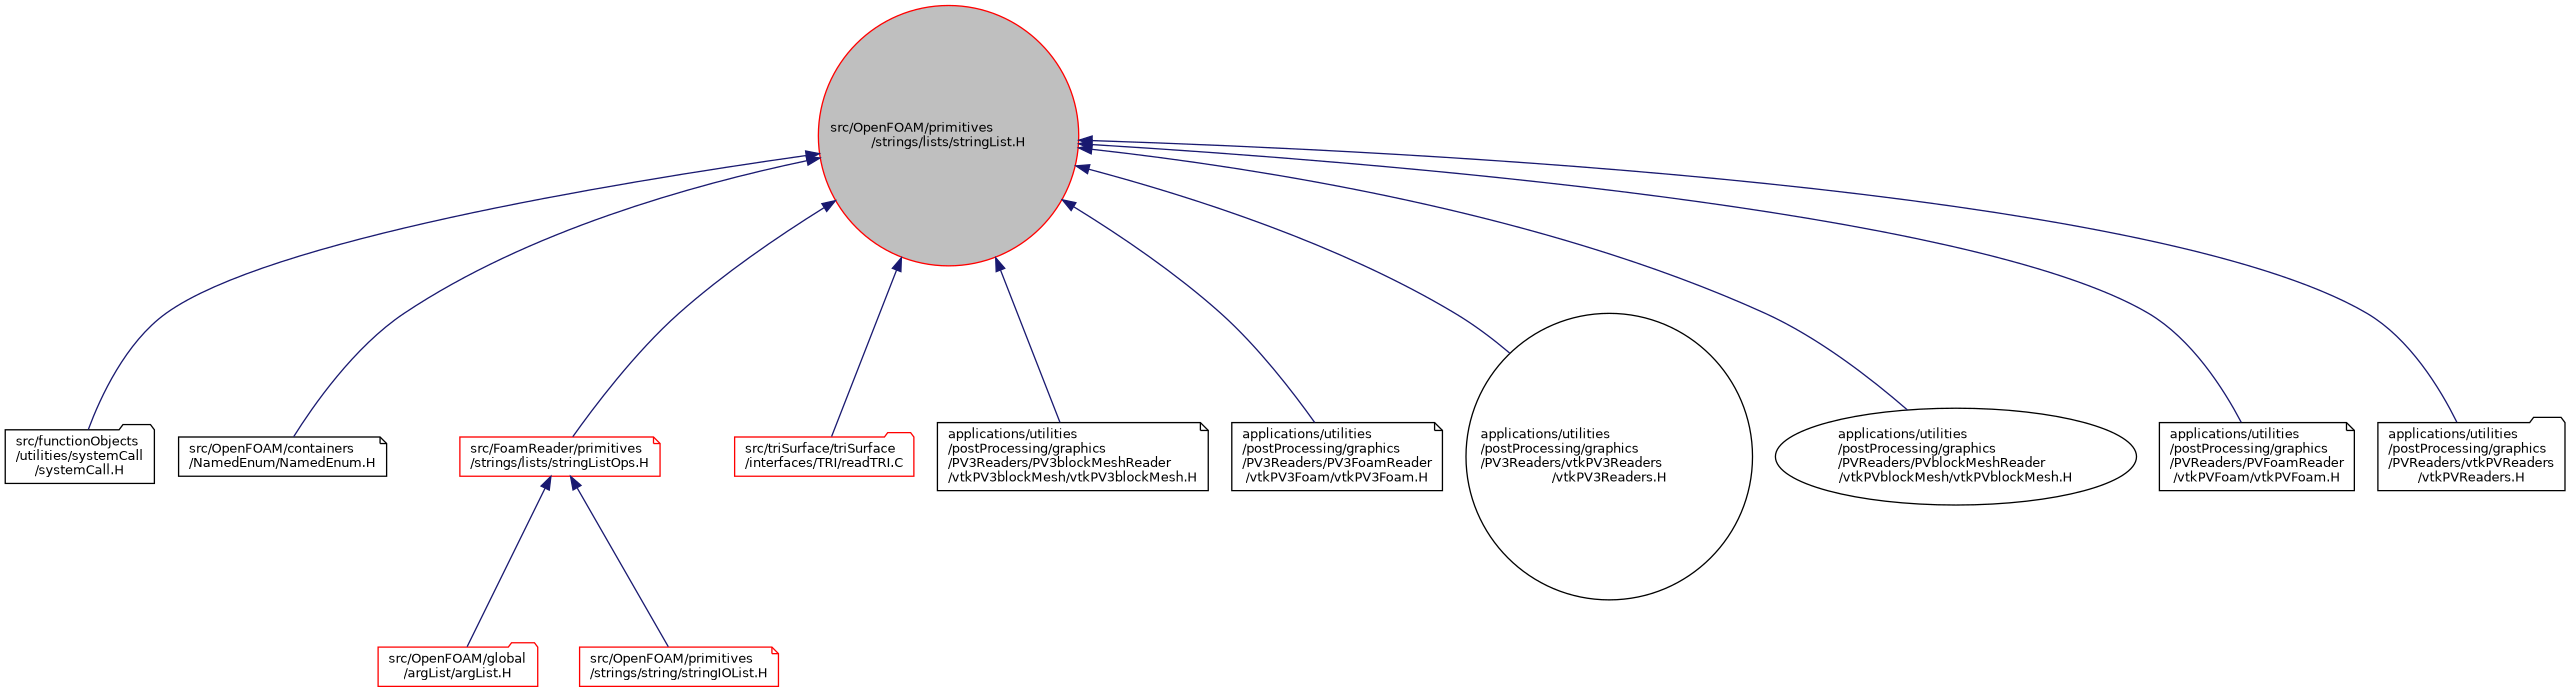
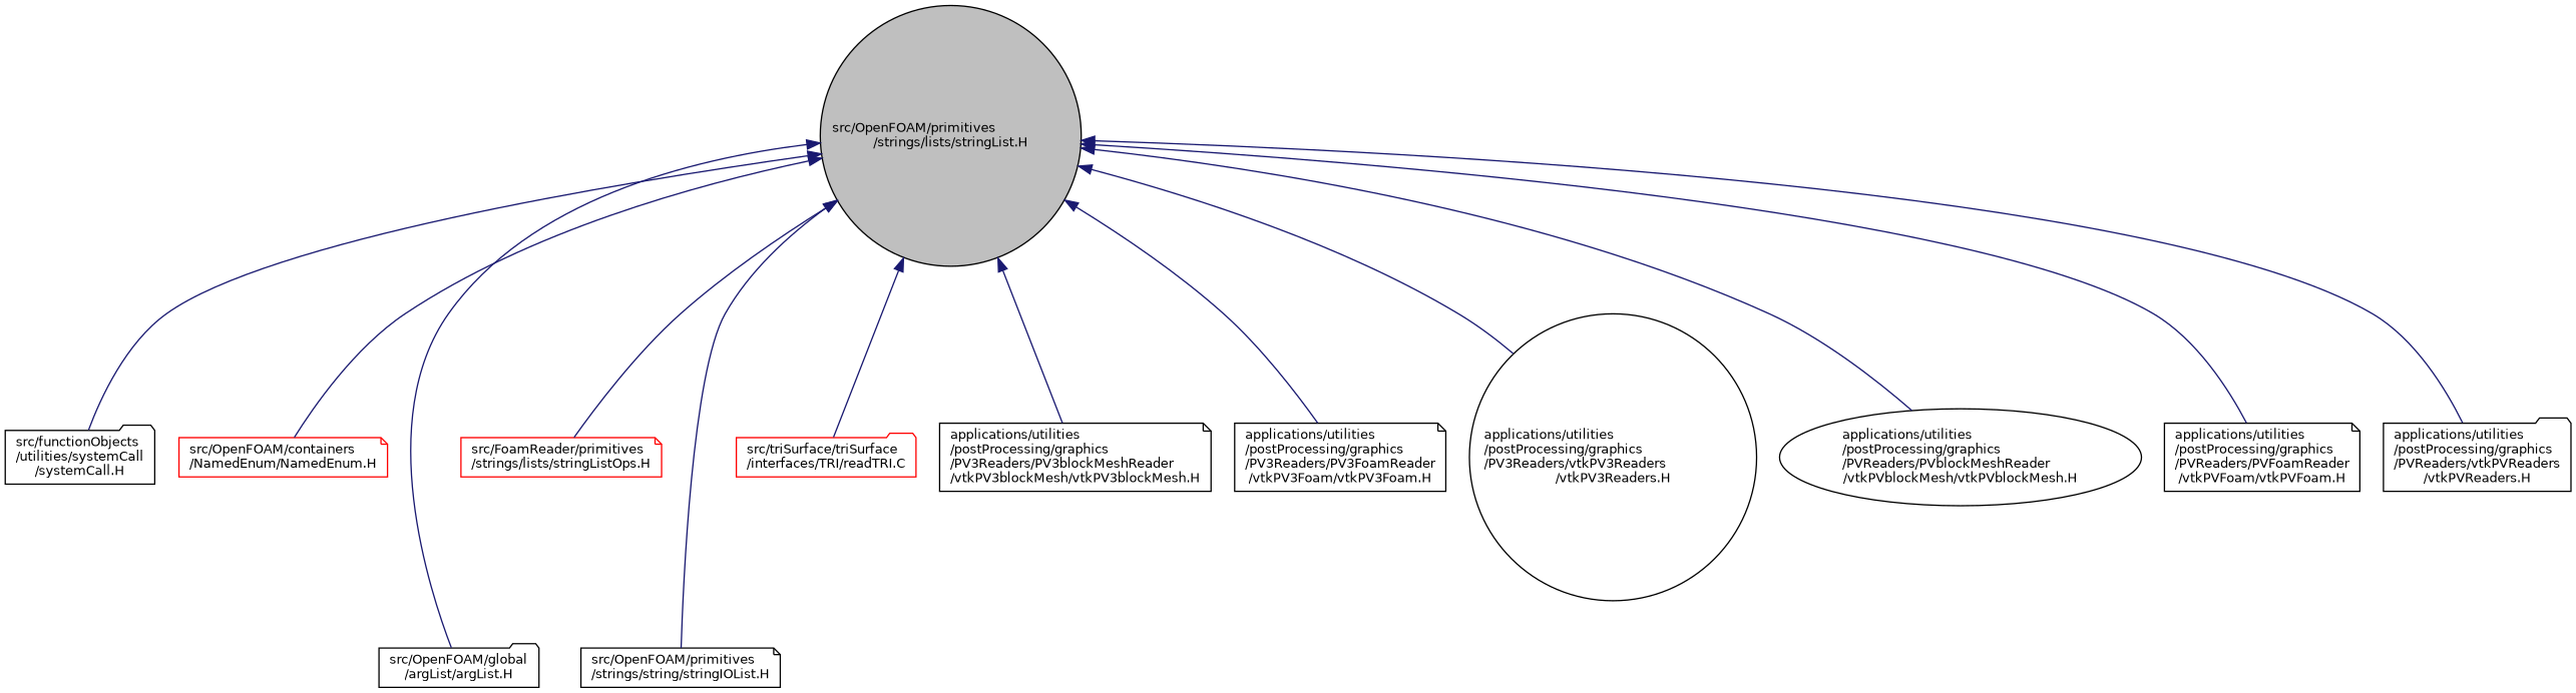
  digraph {
    node [color=black fontname=Helvetica fontsize=10 shape=note]
    edge [color=midnightblue dir=back fontname=Helvetica fontsize=10 labelfontname=Helvetica labelfontsize=10 style=solid]
-   n1 [color=red fillcolor=grey75 fontcolor=black height=0.2 label="src/OpenFOAM/primitives\l/strings/lists/stringList.H" shape=circle style=filled width=0.4]
+   n1 [fillcolor=grey75 fontcolor=black height=0.2 label="src/OpenFOAM/primitives\l/strings/lists/stringList.H" shape=circle style=filled width=0.4]
    n2 [height=0.2 label="src/functionObjects\l/utilities/systemCall\l/systemCall.H" shape=folder width=0.4]
-   n3 [height=0.2 label="src/OpenFOAM/containers\l/NamedEnum/NamedEnum.H" width=0.4]
-   n4 [color=red height=0.2 label="src/OpenFOAM/global\l/argList/argList.H" shape=folder width=0.4]
+   n3 [color=red height=0.2 label="src/OpenFOAM/containers\l/NamedEnum/NamedEnum.H" width=0.4]
+   n4 [height=0.2 label="src/OpenFOAM/global\l/argList/argList.H" shape=folder width=0.4]
    n5 [color=red height=0.2 label="src/FoamReader/primitives\l/strings/lists/stringListOps.H" width=0.4]
-   n6 [color=red height=0.2 label="src/OpenFOAM/primitives\l/strings/string/stringIOList.H" width=0.4]
+   n6 [height=0.2 label="src/OpenFOAM/primitives\l/strings/string/stringIOList.H" width=0.4]
    n7 [color=red height=0.2 label="src/triSurface/triSurface\l/interfaces/TRI/readTRI.C" shape=folder width=0.4]
    n8 [height=0.2 label="applications/utilities\l/postProcessing/graphics\l/PV3Readers/PV3blockMeshReader\l/vtkPV3blockMesh/vtkPV3blockMesh.H" width=0.4]
    n9 [height=0.2 label="applications/utilities\l/postProcessing/graphics\l/PV3Readers/PV3FoamReader\l/vtkPV3Foam/vtkPV3Foam.H" width=0.4]
    n10 [height=0.2 label="applications/utilities\l/postProcessing/graphics\l/PV3Readers/vtkPV3Readers\l/vtkPV3Readers.H" shape=circle width=0.4]
    n11 [height=0.2 label="applications/utilities\l/postProcessing/graphics\l/PVReaders/PVblockMeshReader\l/vtkPVblockMesh/vtkPVblockMesh.H" shape=ellipse width=0.4]
    n12 [height=0.2 label="applications/utilities\l/postProcessing/graphics\l/PVReaders/PVFoamReader\l/vtkPVFoam/vtkPVFoam.H" width=0.4]
    n13 [height=0.2 label="applications/utilities\l/postProcessing/graphics\l/PVReaders/vtkPVReaders\l/vtkPVReaders.H" shape=folder width=0.4]
    n1 -> n2
    n1 -> n3
-   n5 -> n4
+   n1 -> n4
    n1 -> n5
-   n5 -> n6
+   n1 -> n6
    n1 -> n7
    n1 -> n8
    n1 -> n9
    n1 -> n10
    n1 -> n11
    n1 -> n12
    n1 -> n13
  }
